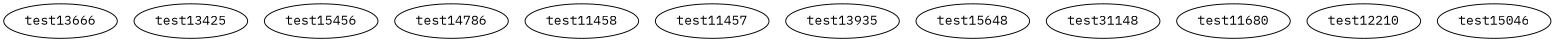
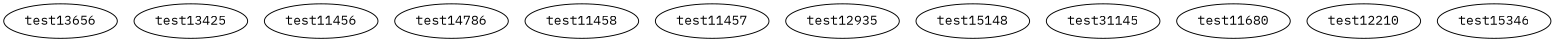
  digraph {
    fontname="IBM Plex Mono"
    node [fontname="IBM Plex Mono"]
-   test13666
+   test13666 [label=test13656]
    test13425
-   test11456 [label=test15456]
+   test11456
    test14786
    test11458
    test11457
-   test13935
-   test15648
-   test31148
+   test13935 [label=test12935]
+   test15648 [label=test15148]
+   test31148 [label=test31145]
    test11680
    test12210
-   test15046
+   test15046 [label=test15346]
  }
